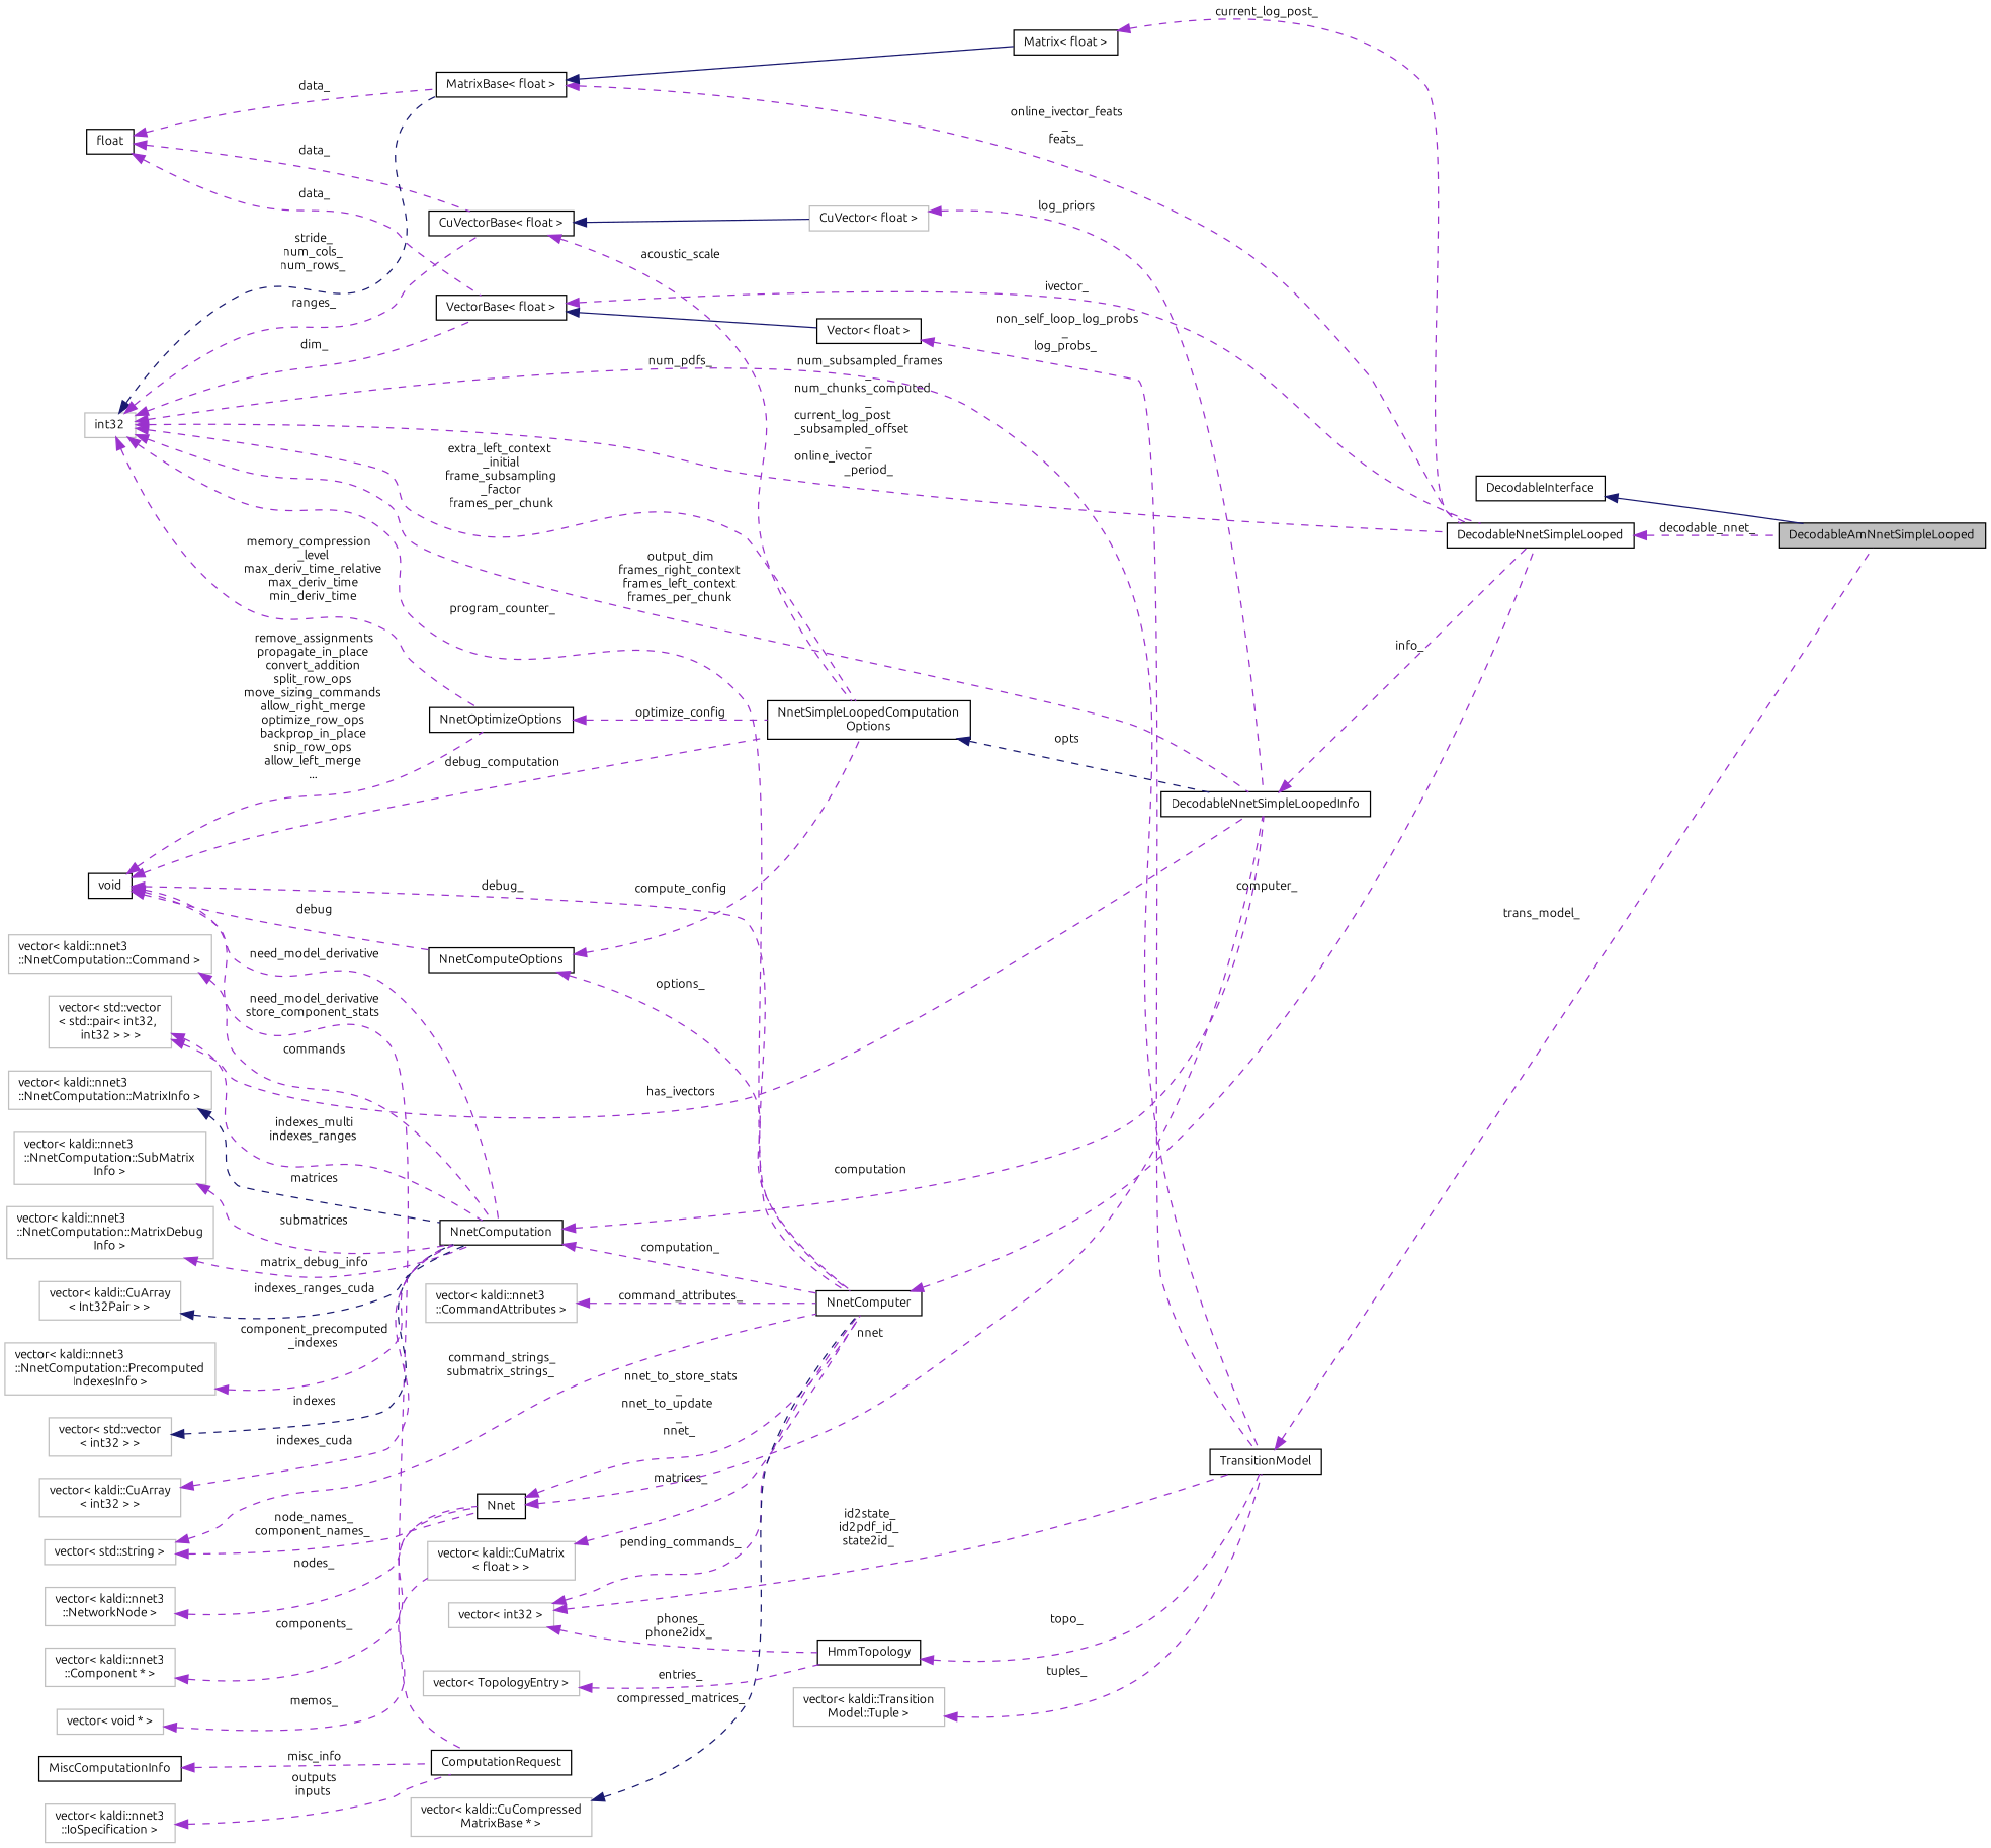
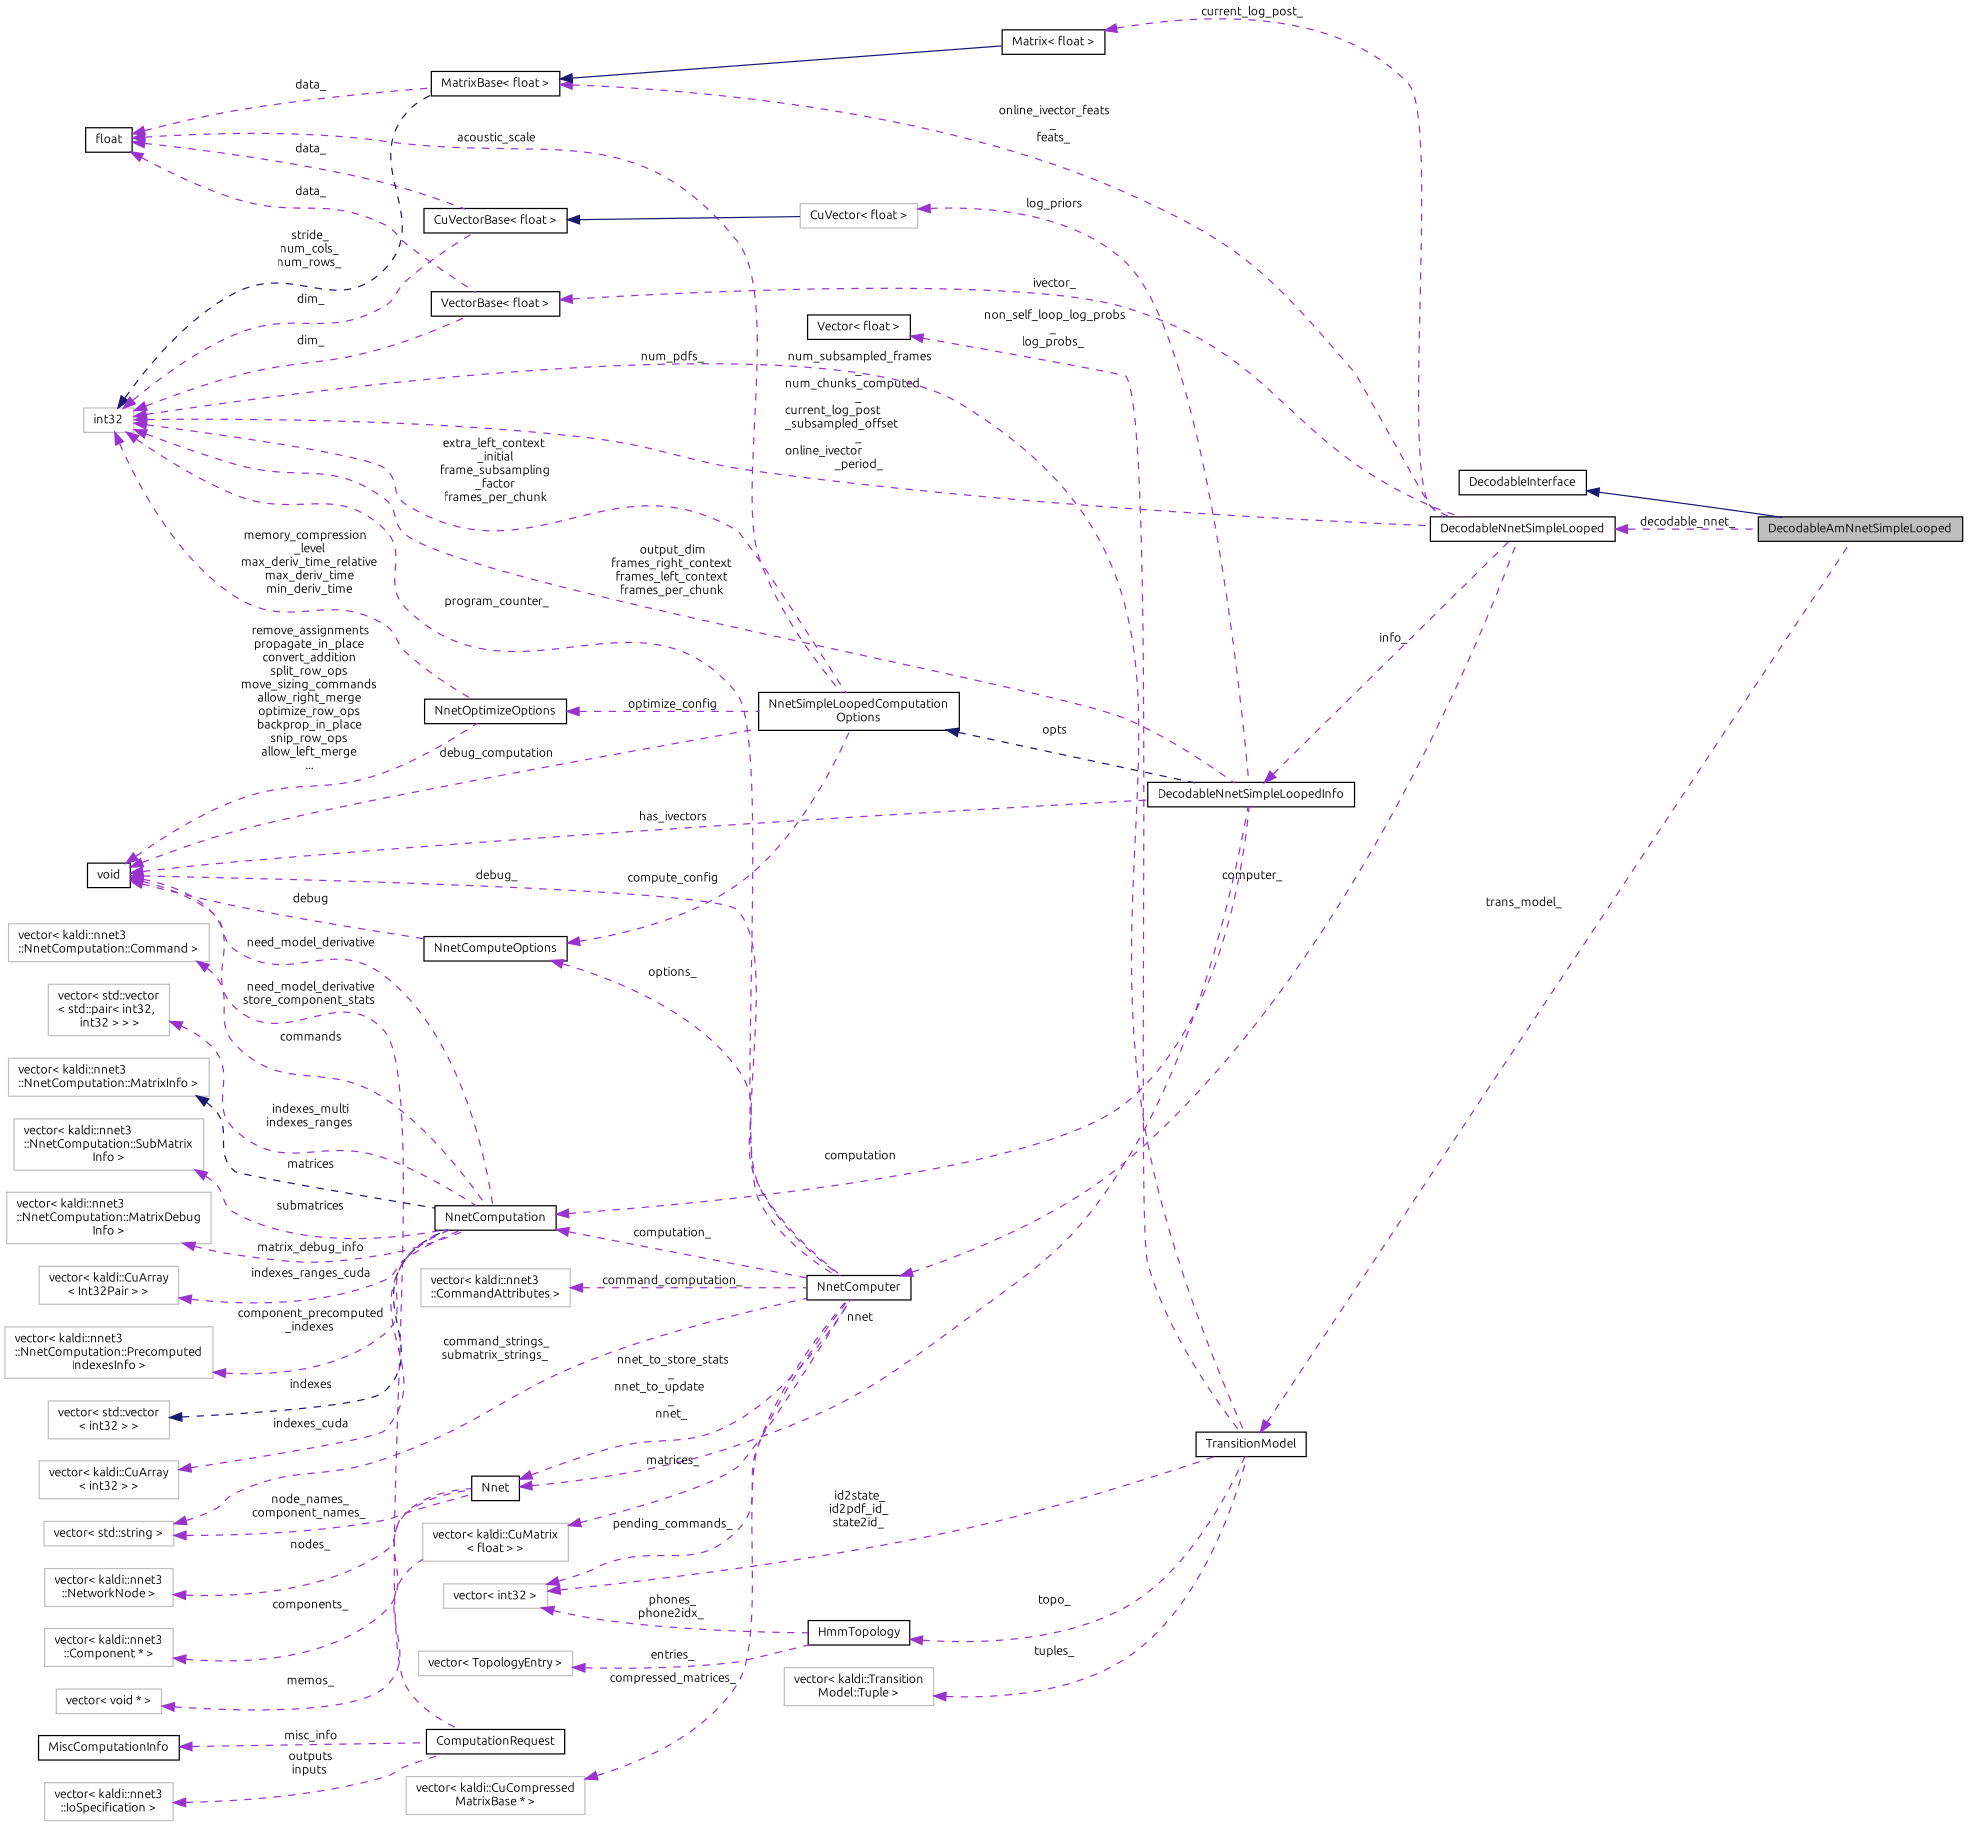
  digraph {
    fontname=Ubuntu
    rankdir=LR
    node [color=grey75 fillcolor=white fontname=Ubuntu fontsize=10 shape=record style=filled]
    edge [color=darkorchid3 dir=back fontname=Ubuntu fontsize=10 labelfontname=Helvetica labelfontsize=10 style=dashed]
    n1 [color=black fillcolor=grey75 fontcolor=black height=0.2 label=DecodableAmNnetSimpleLooped width=0.4]
    n2 [color=black height=0.2 label=DecodableInterface width=0.4]
    n3 [color=black height=0.2 label=DecodableNnetSimpleLooped width=0.4]
    n4 [color=black height=0.2 label="Matrix\< float \>" width=0.4]
    n5 [color=black height=0.2 label="MatrixBase\< float \>" width=0.4]
    n6 [color=black height=0.2 label=float width=0.4]
    n7 [color=black height=0.2 label="VectorBase\< float \>" width=0.4]
    n8 [color=black height=0.2 label="NnetSimpleLoopedComputation\lOptions" width=0.4]
    n9 [color=black height=0.2 label="CuVectorBase\< float \>" width=0.4]
    n10 [color=black height=0.2 label="Vector\< float \>" width=0.4]
    n11 [color=black height=0.2 label=DecodableNnetSimpleLoopedInfo width=0.4]
    n12 [height=0.2 label="CuVector\< float \>" width=0.4]
    n13 [height=0.2 label=int32 width=0.4]
    n14 [color=black height=0.2 label=NnetComputer width=0.4]
    n15 [color=black height=0.2 label=NnetOptimizeOptions width=0.4]
    n16 [color=black height=0.2 label=TransitionModel width=0.4]
    n17 [height=0.2 label="vector\< kaldi::nnet3\l::CommandAttributes \>" width=0.4]
    n18 [color=black height=0.2 label=NnetComputeOptions width=0.4]
    n19 [color=black height=0.2 label=void width=0.4]
    n20 [color=black height=0.2 label=NnetComputation width=0.4]
    n21 [color=black height=0.2 label=ComputationRequest width=0.4]
    n22 [height=0.2 label="vector\< std::string \>" width=0.4]
    n23 [color=black height=0.2 label=Nnet width=0.4]
    n24 [height=0.2 label="vector\< int32 \>" width=0.4]
    n25 [color=black height=0.2 label=HmmTopology width=0.4]
    n26 [height=0.2 label="vector\< kaldi::CuMatrix\l\< float \> \>" width=0.4]
    n27 [height=0.2 label="vector\< void * \>" width=0.4]
    n28 [height=0.2 label="vector\< kaldi::nnet3\l::NnetComputation::Command \>" width=0.4]
    n29 [height=0.2 label="vector\< std::vector\l\< std::pair\< int32,\l int32 \> \> \>" width=0.4]
    n30 [height=0.2 label="vector\< kaldi::nnet3\l::NnetComputation::MatrixInfo \>" width=0.4]
    n31 [height=0.2 label="vector\< kaldi::nnet3\l::NnetComputation::SubMatrix\lInfo \>" width=0.4]
    n32 [height=0.2 label="vector\< kaldi::nnet3\l::NnetComputation::MatrixDebug\lInfo \>" width=0.4]
    n33 [height=0.2 label="vector\< kaldi::CuArray\l\< Int32Pair \> \>" width=0.4]
    n34 [height=0.2 label="vector\< kaldi::nnet3\l::NnetComputation::Precomputed\lIndexesInfo \>" width=0.4]
    n35 [height=0.2 label="vector\< std::vector\l\< int32 \> \>" width=0.4]
    n36 [height=0.2 label="vector\< kaldi::CuArray\l\< int32 \> \>" width=0.4]
    n37 [height=0.2 label="vector\< kaldi::CuCompressed\lMatrixBase * \>" width=0.4]
    n38 [height=0.2 label="vector\< kaldi::nnet3\l::NetworkNode \>" width=0.4]
    n39 [height=0.2 label="vector\< kaldi::nnet3\l::Component * \>" width=0.4]
    n40 [color=black height=0.2 label=MiscComputationInfo width=0.4]
    n41 [height=0.2 label="vector\< kaldi::nnet3\l::IoSpecification \>" width=0.4]
    n42 [height=0.2 label="vector\< TopologyEntry \>" width=0.4]
    n43 [height=0.2 label="vector\< kaldi::Transition\lModel::Tuple \>" width=0.4]
    n2 -> n1 [color=midnightblue style=solid]
    n3 -> n1 [label=" decodable_nnet_"]
    n4 -> n3 [label=" current_log_post_"]
    n5 -> n3 [label=" online_ivector_feats\l_\nfeats_"]
    n5 -> n4 [color=midnightblue style=solid]
    n6 -> n5 [label=" data_"]
    n6 -> n7 [label=" data_"]
-   n9 -> n8 [label=" acoustic_scale"]
+   n6 -> n8 [label=" acoustic_scale"]
    n6 -> n9 [label=" data_"]
    n7 -> n3 [label=" ivector_"]
-   n7 -> n10 [color=midnightblue style=solid]
    n8 -> n11 [color=midnightblue label=" opts"]
    n9 -> n12 [color=midnightblue style=solid]
    n10 -> n16 [label=" non_self_loop_log_probs\l_\nlog_probs_"]
    n11 -> n3 [label=" info_"]
    n12 -> n11 [label=" log_priors"]
    n13 -> n3 [label=" num_subsampled_frames\l_\nnum_chunks_computed\l_\ncurrent_log_post\l_subsampled_offset\l_\nonline_ivector\l_period_"]
    n13 -> n5 [color=midnightblue label=" stride_\nnum_cols_\nnum_rows_"]
    n13 -> n7 [label=" dim_"]
    n13 -> n8 [label=" extra_left_context\l_initial\nframe_subsampling\l_factor\nframes_per_chunk"]
-   n13 -> n9 [label=" ranges_"]
+   n13 -> n9 [label=" dim_"]
    n13 -> n11 [label=" output_dim\nframes_right_context\nframes_left_context\nframes_per_chunk"]
    n13 -> n14 [label=" program_counter_"]
    n13 -> n15 [label=" memory_compression\l_level\nmax_deriv_time_relative\nmax_deriv_time\nmin_deriv_time"]
    n13 -> n16 [label=" num_pdfs_"]
    n14 -> n3 [label=" computer_"]
    n15 -> n8 [label=" optimize_config"]
    n16 -> n1 [label=" trans_model_"]
-   n17 -> n14 [label=" command_attributes_"]
+   n17 -> n14 [label=" command_computation_"]
    n18 -> n8 [label=" compute_config"]
    n18 -> n14 [label=" options_"]
    n19 -> n8 [label=" debug_computation"]
-   n29 -> n11 [label=" has_ivectors"]
+   n19 -> n11 [label=" has_ivectors"]
    n19 -> n14 [label=" debug_"]
    n19 -> n15 [label=" remove_assignments\npropagate_in_place\nconvert_addition\nsplit_row_ops\nmove_sizing_commands\nallow_right_merge\noptimize_row_ops\nbackprop_in_place\nsnip_row_ops\nallow_left_merge\n..."]
    n19 -> n18 [label=" debug"]
    n19 -> n20 [label=" need_model_derivative"]
    n19 -> n21 [label=" need_model_derivative\nstore_component_stats"]
    n20 -> n11 [label=" computation"]
    n20 -> n14 [label=" computation_"]
    n22 -> n14 [label=" command_strings_\nsubmatrix_strings_"]
    n22 -> n23 [label=" node_names_\ncomponent_names_"]
    n23 -> n11 [label=" nnet"]
    n23 -> n14 [label=" nnet_to_store_stats\l_\nnnet_to_update\l_\nnnet_"]
    n24 -> n14 [label=" pending_commands_"]
    n24 -> n16 [label=" id2state_\nid2pdf_id_\nstate2id_"]
    n24 -> n25 [label=" phones_\nphone2idx_"]
    n25 -> n16 [label=" topo_"]
    n26 -> n14 [label=" matrices_"]
    n27 -> n26 [label=" memos_"]
    n28 -> n20 [label=" commands"]
    n29 -> n20 [label=" indexes_multi\nindexes_ranges"]
    n30 -> n20 [color=midnightblue label=" matrices"]
    n31 -> n20 [label=" submatrices"]
    n32 -> n20 [label=" matrix_debug_info"]
-   n33 -> n20 [color=midnightblue label=" indexes_ranges_cuda"]
+   n33 -> n20 [label=" indexes_ranges_cuda"]
    n34 -> n20 [label=" component_precomputed\l_indexes"]
    n35 -> n20 [color=midnightblue label=" indexes"]
    n36 -> n20 [label=" indexes_cuda"]
-   n37 -> n14 [color=midnightblue label=" compressed_matrices_"]
+   n37 -> n14 [label=" compressed_matrices_"]
    n38 -> n23 [label=" nodes_"]
    n39 -> n23 [label=" components_"]
    n40 -> n21 [label=" misc_info"]
    n41 -> n21 [label=" outputs\ninputs"]
    n42 -> n25 [label=" entries_"]
    n43 -> n16 [label=" tuples_"]
  }
